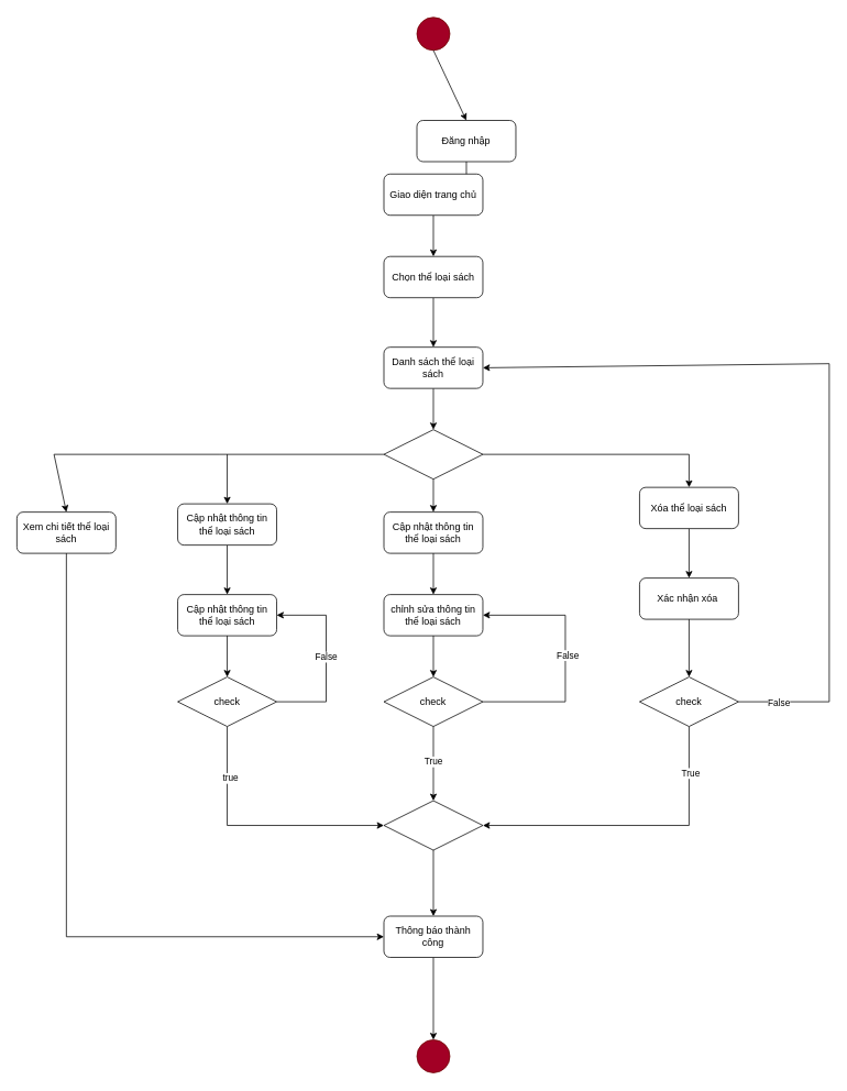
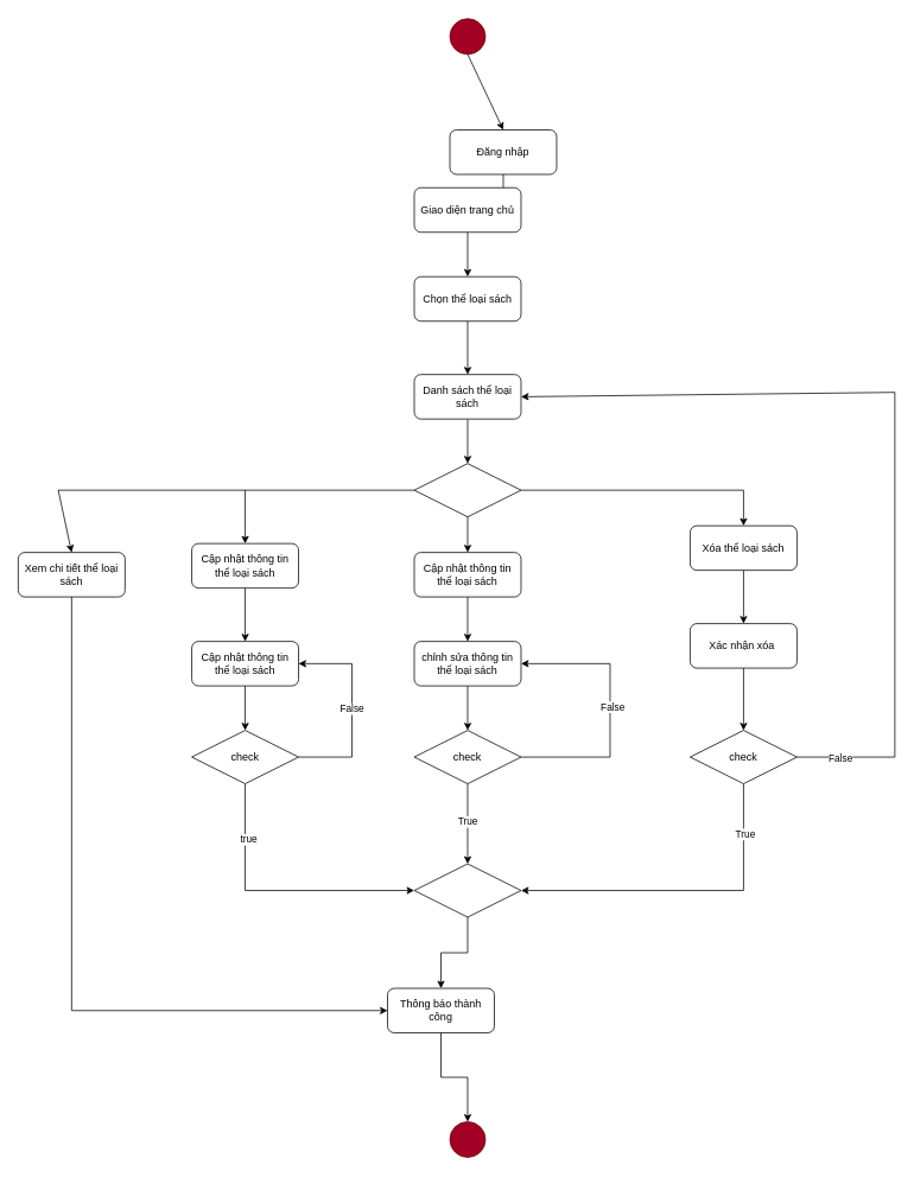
  <mxCell id="0" />
  <mxCell id="1" parent="0" />
  <mxCell id="2" value="" style="ellipse;whiteSpace=wrap;html=1;aspect=fixed;strokeColor=#6F0000;fillColor=#a20025;fontColor=#ffffff;" parent="1" vertex="1"><mxGeometry x="505" y="20" width="40" height="40" as="geometry" /></mxCell>
  <mxCell id="3" style="edgeStyle=orthogonalEdgeStyle;rounded=0;orthogonalLoop=1;jettySize=auto;html=1;exitX=0.5;exitY=1;exitDx=0;exitDy=0;entryX=0.5;entryY=0;entryDx=0;entryDy=0;" parent="1" source="4" target="6" edge="1"><mxGeometry relative="1" as="geometry" /></mxCell>
  <mxCell id="4" value="Đăng nhập" style="rounded=1;whiteSpace=wrap;html=1;fillStyle=auto;" parent="1" vertex="1"><mxGeometry x="505" y="145" width="120" height="50" as="geometry" /></mxCell>
  <mxCell id="5" style="edgeStyle=orthogonalEdgeStyle;rounded=0;orthogonalLoop=1;jettySize=auto;html=1;exitX=0.5;exitY=1;exitDx=0;exitDy=0;entryX=0.5;entryY=0;entryDx=0;entryDy=0;" parent="1" source="6" target="8" edge="1"><mxGeometry relative="1" as="geometry" /></mxCell>
  <mxCell id="6" value="Giao diện trang chủ" style="rounded=1;whiteSpace=wrap;html=1;" parent="1" vertex="1"><mxGeometry x="465" y="210" width="120" height="50" as="geometry" /></mxCell>
  <mxCell id="7" style="edgeStyle=orthogonalEdgeStyle;rounded=0;orthogonalLoop=1;jettySize=auto;html=1;exitX=0.5;exitY=1;exitDx=0;exitDy=0;entryX=0.5;entryY=0;entryDx=0;entryDy=0;" parent="1" source="8" target="10" edge="1"><mxGeometry relative="1" as="geometry" /></mxCell>
  <mxCell id="8" value="Chọn thể loại sách" style="rounded=1;whiteSpace=wrap;html=1;" parent="1" vertex="1"><mxGeometry x="465" y="310" width="120" height="50" as="geometry" /></mxCell>
  <mxCell id="9" style="edgeStyle=orthogonalEdgeStyle;rounded=0;orthogonalLoop=1;jettySize=auto;html=1;exitX=0.5;exitY=1;exitDx=0;exitDy=0;entryX=0.5;entryY=0;entryDx=0;entryDy=0;" parent="1" source="10" target="13" edge="1"><mxGeometry relative="1" as="geometry" /></mxCell>
  <mxCell id="10" value="Danh sách thể loại sách" style="rounded=1;whiteSpace=wrap;html=1;" parent="1" vertex="1"><mxGeometry x="465" y="420" width="120" height="50" as="geometry" /></mxCell>
  <mxCell id="11" value="" style="endArrow=classic;html=1;rounded=0;exitX=0.5;exitY=1;exitDx=0;exitDy=0;entryX=0.5;entryY=0;entryDx=0;entryDy=0;" parent="1" source="2" target="4" edge="1"><mxGeometry width="50" height="50" relative="1" as="geometry"><mxPoint x="495" y="390" as="sourcePoint" /><mxPoint x="545" y="340" as="targetPoint" /></mxGeometry></mxCell>
  <mxCell id="12" style="edgeStyle=orthogonalEdgeStyle;rounded=0;orthogonalLoop=1;jettySize=auto;html=1;exitX=0.5;exitY=1;exitDx=0;exitDy=0;entryX=0.5;entryY=0;entryDx=0;entryDy=0;" parent="1" source="13" target="15" edge="1"><mxGeometry relative="1" as="geometry" /></mxCell>
  <mxCell id="13" value="" style="rhombus;whiteSpace=wrap;html=1;" parent="1" vertex="1"><mxGeometry x="465" y="520" width="120" height="60" as="geometry" /></mxCell>
  <mxCell id="14" style="edgeStyle=orthogonalEdgeStyle;rounded=0;orthogonalLoop=1;jettySize=auto;html=1;entryX=0.5;entryY=0;entryDx=0;entryDy=0;" parent="1" source="15" target="17" edge="1"><mxGeometry relative="1" as="geometry" /></mxCell>
  <mxCell id="15" value="Cập nhật thông tin thể loại sách" style="rounded=1;whiteSpace=wrap;html=1;" parent="1" vertex="1"><mxGeometry x="465" y="620" width="120" height="50" as="geometry" /></mxCell>
  <mxCell id="16" style="edgeStyle=orthogonalEdgeStyle;rounded=0;orthogonalLoop=1;jettySize=auto;html=1;exitX=0.5;exitY=1;exitDx=0;exitDy=0;entryX=0.5;entryY=0;entryDx=0;entryDy=0;" parent="1" source="17" target="20" edge="1"><mxGeometry relative="1" as="geometry" /></mxCell>
  <mxCell id="17" value="chỉnh sửa thông tin thể loại sách" style="rounded=1;whiteSpace=wrap;html=1;" parent="1" vertex="1"><mxGeometry x="465" y="720" width="120" height="50" as="geometry" /></mxCell>
  <mxCell id="18" style="edgeStyle=orthogonalEdgeStyle;rounded=0;orthogonalLoop=1;jettySize=auto;html=1;exitX=0.5;exitY=1;exitDx=0;exitDy=0;entryX=0.5;entryY=0;entryDx=0;entryDy=0;" parent="1" source="20" target="47" edge="1"><mxGeometry relative="1" as="geometry" /></mxCell>
  <mxCell id="19" value="True" style="edgeLabel;html=1;align=center;verticalAlign=middle;resizable=0;points=[];" parent="18" vertex="1" connectable="0"><mxGeometry x="-0.067" y="-1" relative="1" as="geometry"><mxPoint as="offset" /></mxGeometry></mxCell>
  <mxCell id="20" value="check" style="rhombus;whiteSpace=wrap;html=1;" parent="1" vertex="1"><mxGeometry x="465" y="820" width="120" height="60" as="geometry" /></mxCell>
  <mxCell id="21" value="" style="endArrow=classic;html=1;rounded=0;exitX=1;exitY=0.5;exitDx=0;exitDy=0;entryX=1;entryY=0.5;entryDx=0;entryDy=0;" parent="1" source="20" target="17" edge="1"><mxGeometry width="50" height="50" relative="1" as="geometry"><mxPoint x="585" y="744.5" as="sourcePoint" /><mxPoint x="715" y="744.5" as="targetPoint" /><Array as="points"><mxPoint x="685" y="850" /><mxPoint x="685" y="745" /></Array></mxGeometry></mxCell>
  <mxCell id="22" value="False" style="edgeLabel;html=1;align=center;verticalAlign=middle;resizable=0;points=[];" parent="21" vertex="1" connectable="0"><mxGeometry x="0.029" y="-2" relative="1" as="geometry"><mxPoint as="offset" /></mxGeometry></mxCell>
  <mxCell id="23" style="edgeStyle=orthogonalEdgeStyle;rounded=0;orthogonalLoop=1;jettySize=auto;html=1;exitX=0.5;exitY=1;exitDx=0;exitDy=0;entryX=0;entryY=0.5;entryDx=0;entryDy=0;" parent="1" source="24" target="49" edge="1"><mxGeometry relative="1" as="geometry" /></mxCell>
  <mxCell id="24" value="Xem chi tiết thể loại sách" style="rounded=1;whiteSpace=wrap;html=1;" parent="1" vertex="1"><mxGeometry x="20" y="620" width="120" height="50" as="geometry" /></mxCell>
  <mxCell id="25" value="" style="endArrow=classic;html=1;rounded=0;exitX=0;exitY=0.5;exitDx=0;exitDy=0;entryX=0.5;entryY=0;entryDx=0;entryDy=0;" parent="1" source="13" target="24" edge="1"><mxGeometry width="50" height="50" relative="1" as="geometry"><mxPoint x="265" y="660" as="sourcePoint" /><mxPoint x="315" y="610" as="targetPoint" /><Array as="points"><mxPoint x="265" y="550" /><mxPoint x="65" y="550" /></Array></mxGeometry></mxCell>
  <mxCell id="26" style="edgeStyle=orthogonalEdgeStyle;rounded=0;orthogonalLoop=1;jettySize=auto;html=1;entryX=0.5;entryY=0;entryDx=0;entryDy=0;" parent="1" source="27" target="29" edge="1"><mxGeometry relative="1" as="geometry" /></mxCell>
  <mxCell id="27" value="Cập nhật thông tin thể loại sách" style="rounded=1;whiteSpace=wrap;html=1;" parent="1" vertex="1"><mxGeometry x="215" y="610" width="120" height="50" as="geometry" /></mxCell>
  <mxCell id="28" style="edgeStyle=orthogonalEdgeStyle;rounded=0;orthogonalLoop=1;jettySize=auto;html=1;exitX=0.5;exitY=1;exitDx=0;exitDy=0;entryX=0.5;entryY=0;entryDx=0;entryDy=0;" parent="1" source="29" target="32" edge="1"><mxGeometry relative="1" as="geometry" /></mxCell>
  <mxCell id="29" value="Cập nhật thông tin thể loại sách" style="rounded=1;whiteSpace=wrap;html=1;" parent="1" vertex="1"><mxGeometry x="215" y="720" width="120" height="50" as="geometry" /></mxCell>
  <mxCell id="30" style="edgeStyle=orthogonalEdgeStyle;rounded=0;orthogonalLoop=1;jettySize=auto;html=1;exitX=0.5;exitY=1;exitDx=0;exitDy=0;entryX=0;entryY=0.5;entryDx=0;entryDy=0;" parent="1" source="32" target="47" edge="1"><mxGeometry relative="1" as="geometry" /></mxCell>
  <mxCell id="31" value="true" style="edgeLabel;html=1;align=center;verticalAlign=middle;resizable=0;points=[];" parent="30" vertex="1" connectable="0"><mxGeometry x="-0.6" y="3" relative="1" as="geometry"><mxPoint as="offset" /></mxGeometry></mxCell>
  <mxCell id="32" value="check" style="rhombus;whiteSpace=wrap;html=1;" parent="1" vertex="1"><mxGeometry x="215" y="820" width="120" height="60" as="geometry" /></mxCell>
  <mxCell id="33" value="" style="endArrow=classic;html=1;rounded=0;entryX=0.5;entryY=0;entryDx=0;entryDy=0;" parent="1" target="27" edge="1"><mxGeometry width="50" height="50" relative="1" as="geometry"><mxPoint x="275" y="550" as="sourcePoint" /><mxPoint x="435" y="620" as="targetPoint" /></mxGeometry></mxCell>
  <mxCell id="34" value="" style="endArrow=classic;html=1;rounded=0;exitX=1;exitY=0.5;exitDx=0;exitDy=0;entryX=0.5;entryY=0;entryDx=0;entryDy=0;" parent="1" source="13" target="36" edge="1"><mxGeometry width="50" height="50" relative="1" as="geometry"><mxPoint x="675" y="570" as="sourcePoint" /><mxPoint x="885" y="550" as="targetPoint" /><Array as="points"><mxPoint x="835" y="550" /></Array></mxGeometry></mxCell>
  <mxCell id="35" style="edgeStyle=orthogonalEdgeStyle;rounded=0;orthogonalLoop=1;jettySize=auto;html=1;entryX=0.5;entryY=0;entryDx=0;entryDy=0;" parent="1" source="36" target="38" edge="1"><mxGeometry relative="1" as="geometry" /></mxCell>
  <mxCell id="36" value="Xóa thể loại sách" style="rounded=1;whiteSpace=wrap;html=1;" parent="1" vertex="1"><mxGeometry x="775" y="590" width="120" height="50" as="geometry" /></mxCell>
  <mxCell id="37" style="edgeStyle=orthogonalEdgeStyle;rounded=0;orthogonalLoop=1;jettySize=auto;html=1;entryX=0.5;entryY=0;entryDx=0;entryDy=0;" parent="1" source="38" target="41" edge="1"><mxGeometry relative="1" as="geometry" /></mxCell>
  <mxCell id="38" value="Xác nhận xóa&amp;nbsp;" style="rounded=1;whiteSpace=wrap;html=1;" parent="1" vertex="1"><mxGeometry x="775" y="700" width="120" height="50" as="geometry" /></mxCell>
  <mxCell id="39" style="edgeStyle=orthogonalEdgeStyle;rounded=0;orthogonalLoop=1;jettySize=auto;html=1;exitX=0.5;exitY=1;exitDx=0;exitDy=0;entryX=1;entryY=0.5;entryDx=0;entryDy=0;" parent="1" source="41" target="47" edge="1"><mxGeometry relative="1" as="geometry" /></mxCell>
  <mxCell id="40" value="True" style="edgeLabel;html=1;align=center;verticalAlign=middle;resizable=0;points=[];" parent="39" vertex="1" connectable="0"><mxGeometry x="-0.697" y="1" relative="1" as="geometry"><mxPoint as="offset" /></mxGeometry></mxCell>
  <mxCell id="41" value="check" style="rhombus;whiteSpace=wrap;html=1;" parent="1" vertex="1"><mxGeometry x="775" y="820" width="120" height="60" as="geometry" /></mxCell>
  <mxCell id="42" value="" style="endArrow=classic;html=1;rounded=0;exitX=1;exitY=0.5;exitDx=0;exitDy=0;entryX=1;entryY=0.5;entryDx=0;entryDy=0;" parent="1" source="41" target="10" edge="1"><mxGeometry width="50" height="50" relative="1" as="geometry"><mxPoint x="945" y="830" as="sourcePoint" /><mxPoint x="995" y="780" as="targetPoint" /><Array as="points"><mxPoint x="1005" y="850" /><mxPoint x="1005" y="440" /></Array></mxGeometry></mxCell>
  <mxCell id="43" value="False" style="edgeLabel;html=1;align=center;verticalAlign=middle;resizable=0;points=[];" parent="42" vertex="1" connectable="0"><mxGeometry x="-0.898" y="-1" relative="1" as="geometry"><mxPoint as="offset" /></mxGeometry></mxCell>
  <mxCell id="44" value="" style="endArrow=classic;html=1;rounded=0;entryX=1;entryY=0.5;entryDx=0;entryDy=0;exitX=1;exitY=0.5;exitDx=0;exitDy=0;" parent="1" source="32" target="29" edge="1"><mxGeometry width="50" height="50" relative="1" as="geometry"><mxPoint x="385" y="770" as="sourcePoint" /><mxPoint x="435" y="720" as="targetPoint" /><Array as="points"><mxPoint x="395" y="850" /><mxPoint x="395" y="745" /></Array></mxGeometry></mxCell>
  <mxCell id="45" value="False" style="edgeLabel;html=1;align=center;verticalAlign=middle;resizable=0;points=[];" parent="44" vertex="1" connectable="0"><mxGeometry x="0.022" y="1" relative="1" as="geometry"><mxPoint as="offset" /></mxGeometry></mxCell>
  <mxCell id="46" style="edgeStyle=orthogonalEdgeStyle;rounded=0;orthogonalLoop=1;jettySize=auto;html=1;entryX=0.5;entryY=0;entryDx=0;entryDy=0;" parent="1" source="47" target="49" edge="1"><mxGeometry relative="1" as="geometry" /></mxCell>
  <mxCell id="47" value="" style="rhombus;whiteSpace=wrap;html=1;" parent="1" vertex="1"><mxGeometry x="465" y="970" width="120" height="60" as="geometry" /></mxCell>
  <mxCell id="48" style="edgeStyle=orthogonalEdgeStyle;rounded=0;orthogonalLoop=1;jettySize=auto;html=1;exitX=0.5;exitY=1;exitDx=0;exitDy=0;entryX=0.5;entryY=0;entryDx=0;entryDy=0;" parent="1" source="49" target="50" edge="1"><mxGeometry relative="1" as="geometry" /></mxCell>
- <mxCell id="49" value="Thông báo thành công" style="rounded=1;whiteSpace=wrap;html=1;" parent="1" vertex="1"><mxGeometry x="465" y="1110" width="120" height="50" as="geometry" /></mxCell>
+ <mxCell id="49" value="Thông báo thành công" style="rounded=1;whiteSpace=wrap;html=1;" parent="1" vertex="1"><mxGeometry x="435" y="1110" width="120" height="50" as="geometry" /></mxCell>
  <mxCell id="50" value="" style="ellipse;whiteSpace=wrap;html=1;aspect=fixed;strokeColor=#6F0000;fillColor=#a20025;fontColor=#ffffff;" parent="1" vertex="1"><mxGeometry x="505" y="1260" width="40" height="40" as="geometry" /></mxCell>
